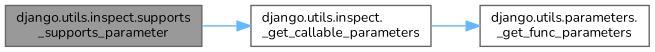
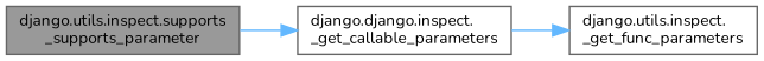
  digraph {
    fontname=Nunito
    rankdir=LR
    node [color=grey40 fillcolor=white fontname=Nunito fontsize=10 shape=box style=filled]
    edge [color=steelblue1 fontname=Nunito fontsize=10 labelfontname=Helvetica labelfontsize=10 style=solid]
    n1 [color=gray40 fillcolor=grey60 fontcolor=black height=0.2 label="django.utils.inspect.supports\l_supports_parameter" width=0.4]
-   n2 [height=0.2 label="django.utils.inspect.\l_get_callable_parameters" width=0.4]
-   n3 [height=0.2 label="django.utils.parameters.\l_get_func_parameters" width=0.4]
+   n2 [height=0.2 label="django.django.inspect.\l_get_callable_parameters" width=0.4]
+   n3 [height=0.2 label="django.utils.inspect.\l_get_func_parameters" width=0.4]
    n1 -> n2
    n2 -> n3
  }
